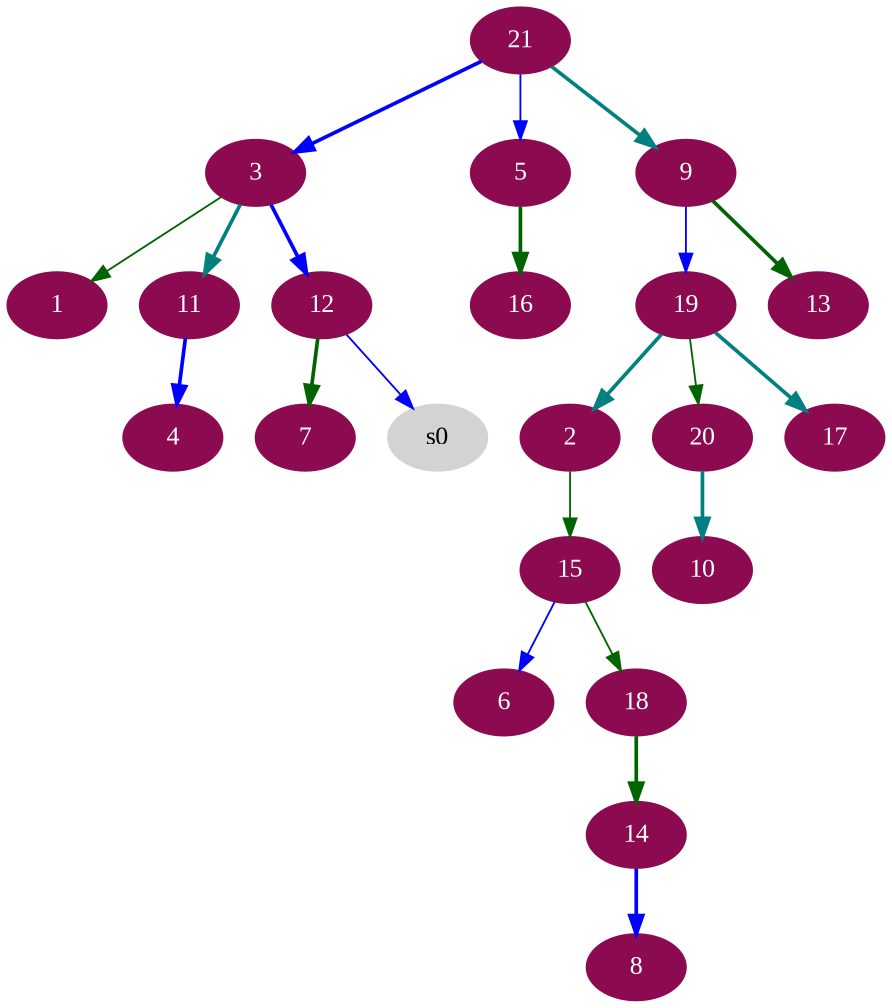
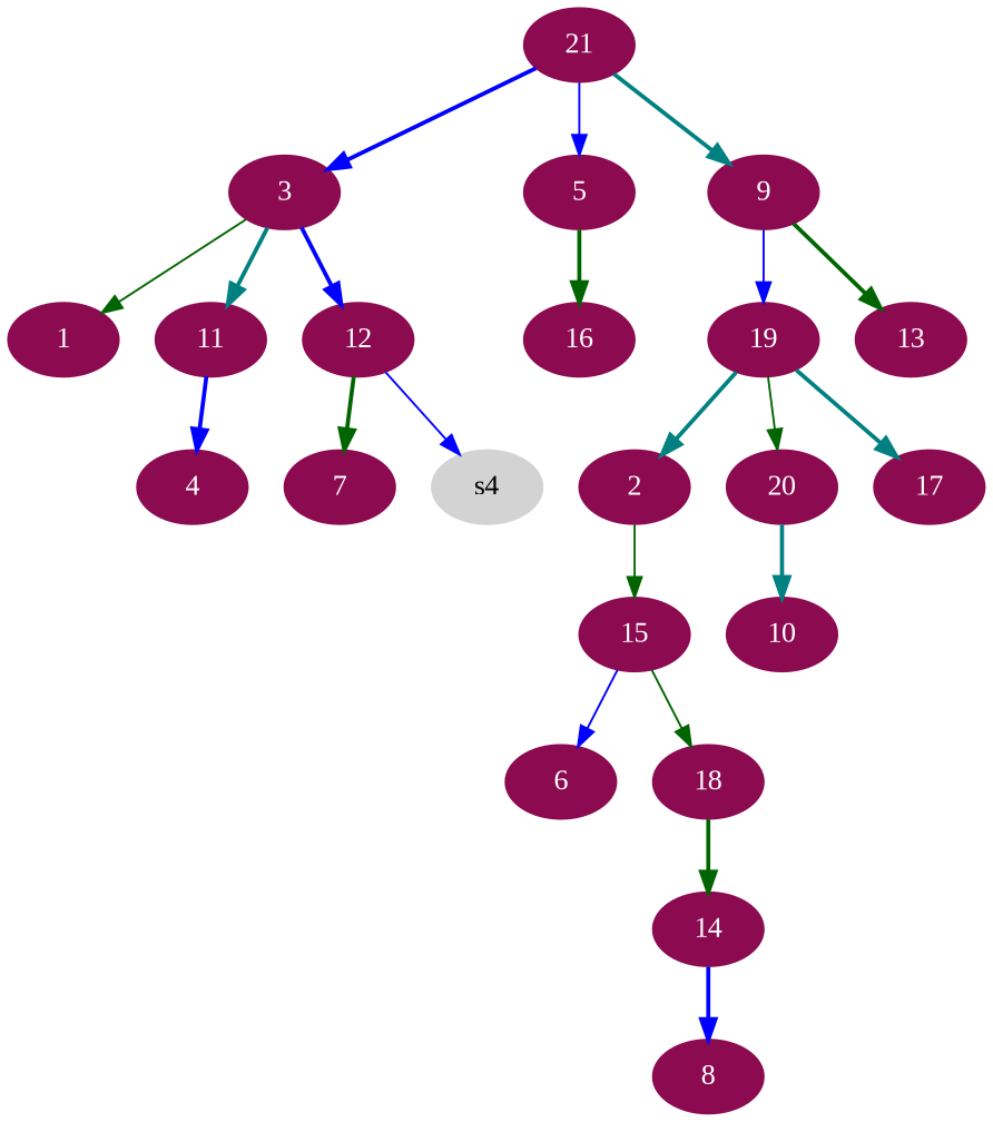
  digraph {
    fontname="Liberation Serif"
    node [color=deeppink4 fontcolor=white style=filled fontname="Liberation Serif"]
    edge [color=darkgreen style=bold fontname="Liberation Serif"]
    3
    1
    11
    12
    19
    2
    20
    17
    15
    21
    5
    9
    4
    16
    6
    18
    7
-   s0 [color=lightgrey fontcolor=black]
+   s0 [color=lightgrey fontcolor=black label=s4]
    14
    8
    13
    10
    3 -> 1 [style=solid]
    3 -> 11 [color=teal]
    3 -> 12 [color=blue]
    11 -> 4 [color=blue]
    12 -> 7
    12 -> s0 [color=blue style=solid]
    19 -> 2 [color=teal]
    19 -> 20 [style=solid]
    19 -> 17 [color=teal]
    2 -> 15 [style=solid]
    20 -> 10 [color=teal]
    15 -> 6 [color=blue style=solid]
    15 -> 18 [style=solid]
    21 -> 3 [color=blue]
    21 -> 5 [color=blue style=solid]
    21 -> 9 [color=teal]
    5 -> 16
    9 -> 19 [color=blue style=solid]
    9 -> 13
    18 -> 14
    14 -> 8 [color=blue]
  }
